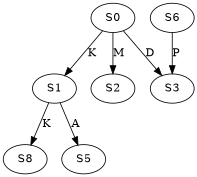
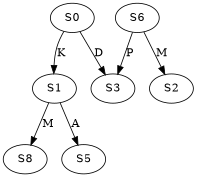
  strict digraph {
    S0
    S1
    S2
    S3
    n5 [label=S8]
    S5
    S6
    S0 -> S1 [label=K]
-   S0 -> S2 [label=M]
+   S6 -> S2 [label=M]
    S0 -> S3 [label=D]
-   S1 -> n5 [label=K]
+   S1 -> n5 [label=M]
    S1 -> S5 [label=A]
    S6 -> S3 [label=P]
  }
